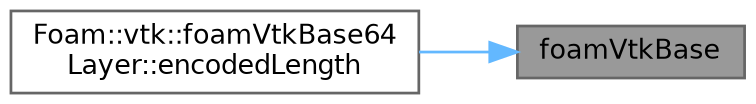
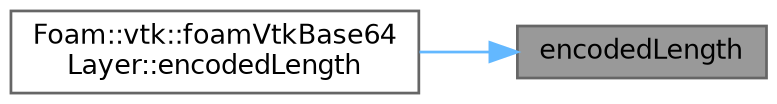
  digraph {
    rankdir=RL
    node [fontname=Helvetica fontsize=10 shape=box style=filled]
-   n1 [color=gray40 fillcolor=grey60 fontcolor=black height=0.2 label=foamVtkBase width=0.4]
+   n1 [color=gray40 fillcolor=grey60 fontcolor=black height=0.2 label=encodedLength width=0.4]
    n2 [color=grey40 fillcolor=white height=0.2 label="Foam::vtk::foamVtkBase64\lLayer::encodedLength" width=0.4]
    n1 -> n2 [color=steelblue1 dir=back fontname=Helvetica fontsize=10 labelfontname=Helvetica labelfontsize=10 style=solid]
  }
